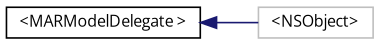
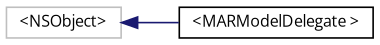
  digraph {
    rankdir=LR
    fontname="Open Sans"
    node [fillcolor=white fontname="Open Sans" fontsize=10 shape=record style=filled]
    n1 [color=grey75 height=0.2 label="\<NSObject\>" width=0.4]
    n2 [color=black height=0.2 label="\<MARModelDelegate \>" width=0.4]
-   n2 -> n1 [color=midnightblue dir=back fontname="Open Sans" fontsize=10 labelfontname=Helvetica labelfontsize=10 style=solid]
+   n1 -> n2 [color=midnightblue dir=back fontname="Open Sans" fontsize=10 labelfontname=Helvetica labelfontsize=10 style=solid]
  }
